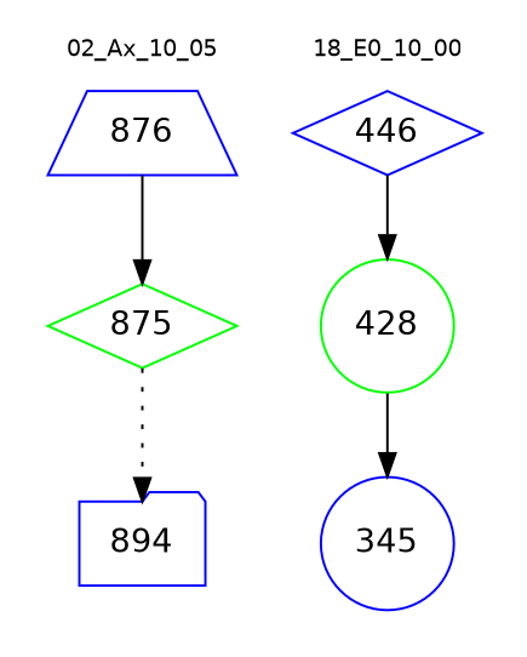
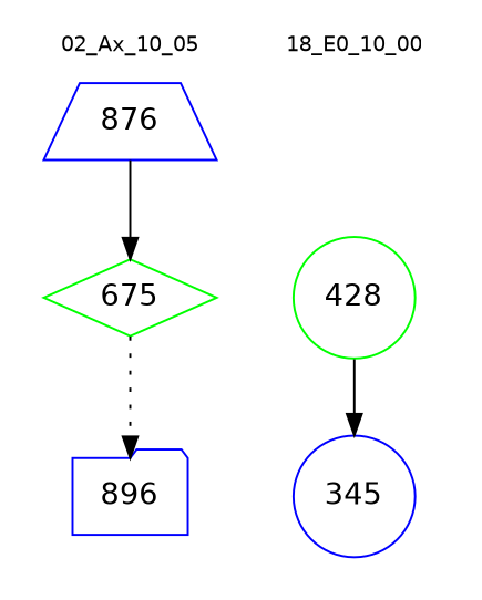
  digraph {
    fontname="DejaVu Sans"
    node [color=blue fontname="DejaVu Sans" shape=diamond]
    edge [color=black fontname="DejaVu Sans" style=solid]
    n1 [label=876 shape=trapezium]
-   n2 [color=green label=875]
-   n3 [label=894 shape=folder]
-   n4 [label=446]
+   n2 [color=green label=675]
+   n3 [label=896 shape=folder]
    n5 [color=green label=428 shape=circle]
    n6 [label=345 shape=circle]
    subgraph cluster_1 {
      color=white
      fontsize=10
      label="02_Ax_10_05"
      n1
      n2
      n3
    }
    subgraph cluster_2 {
      color=white
      fontsize=10
      label="18_E0_10_00"
-     n4
      n5
      n6
    }
    n1 -> n2
    n2 -> n3 [style=dotted]
-   n4 -> n5
    n5 -> n6
  }
